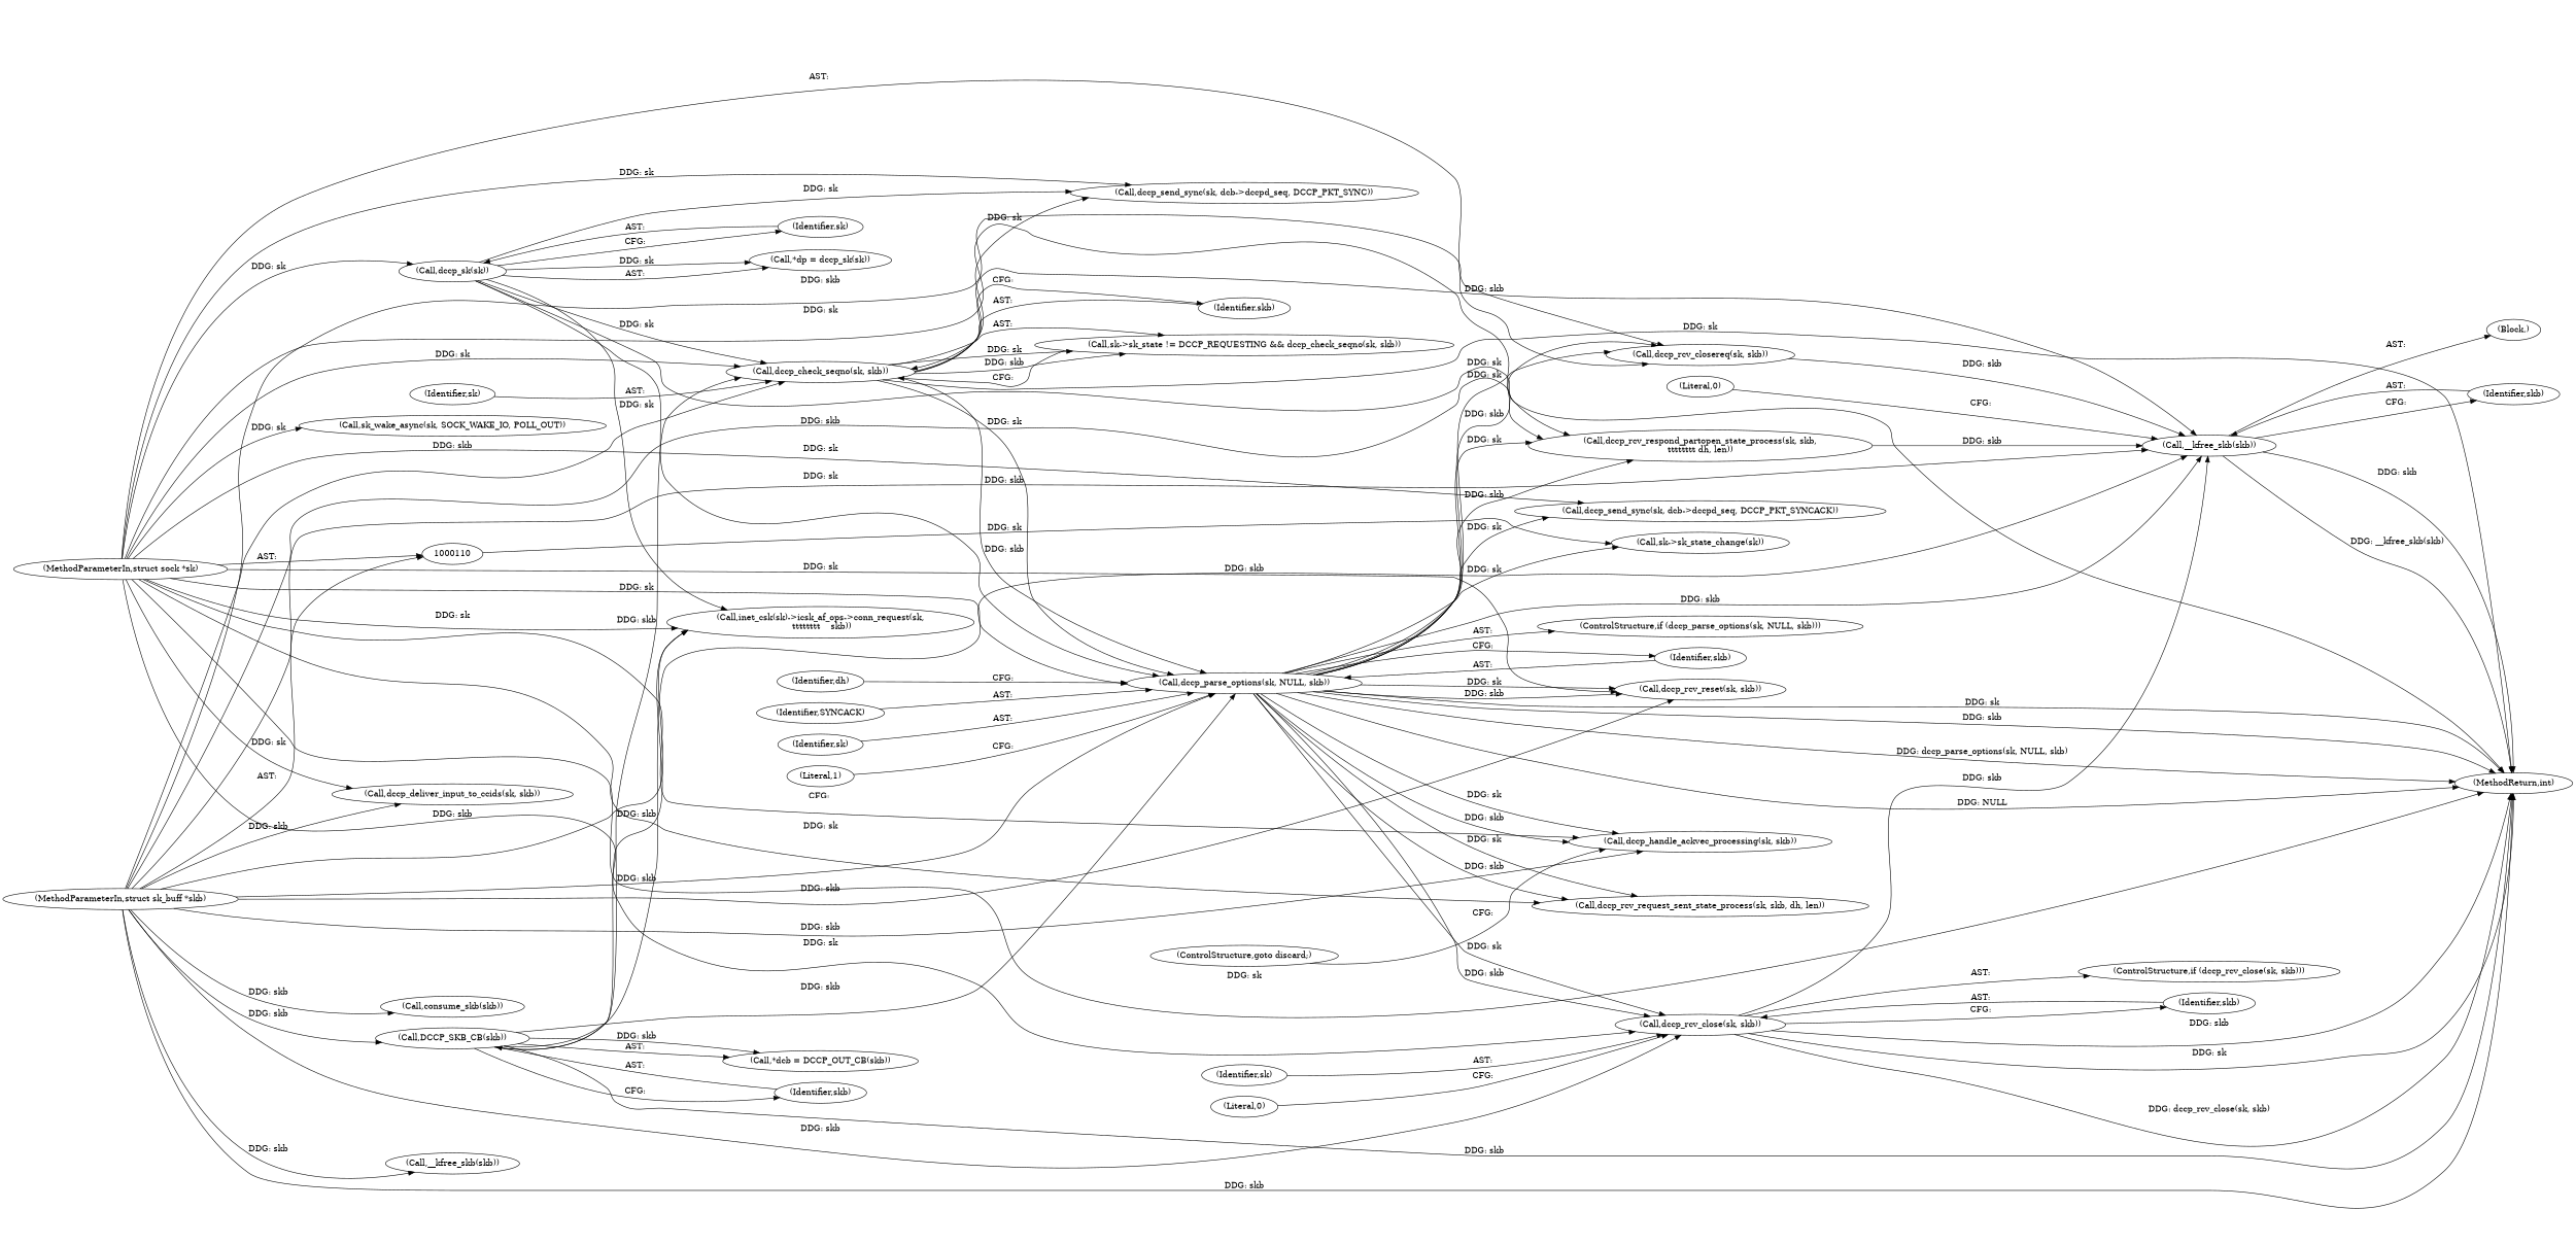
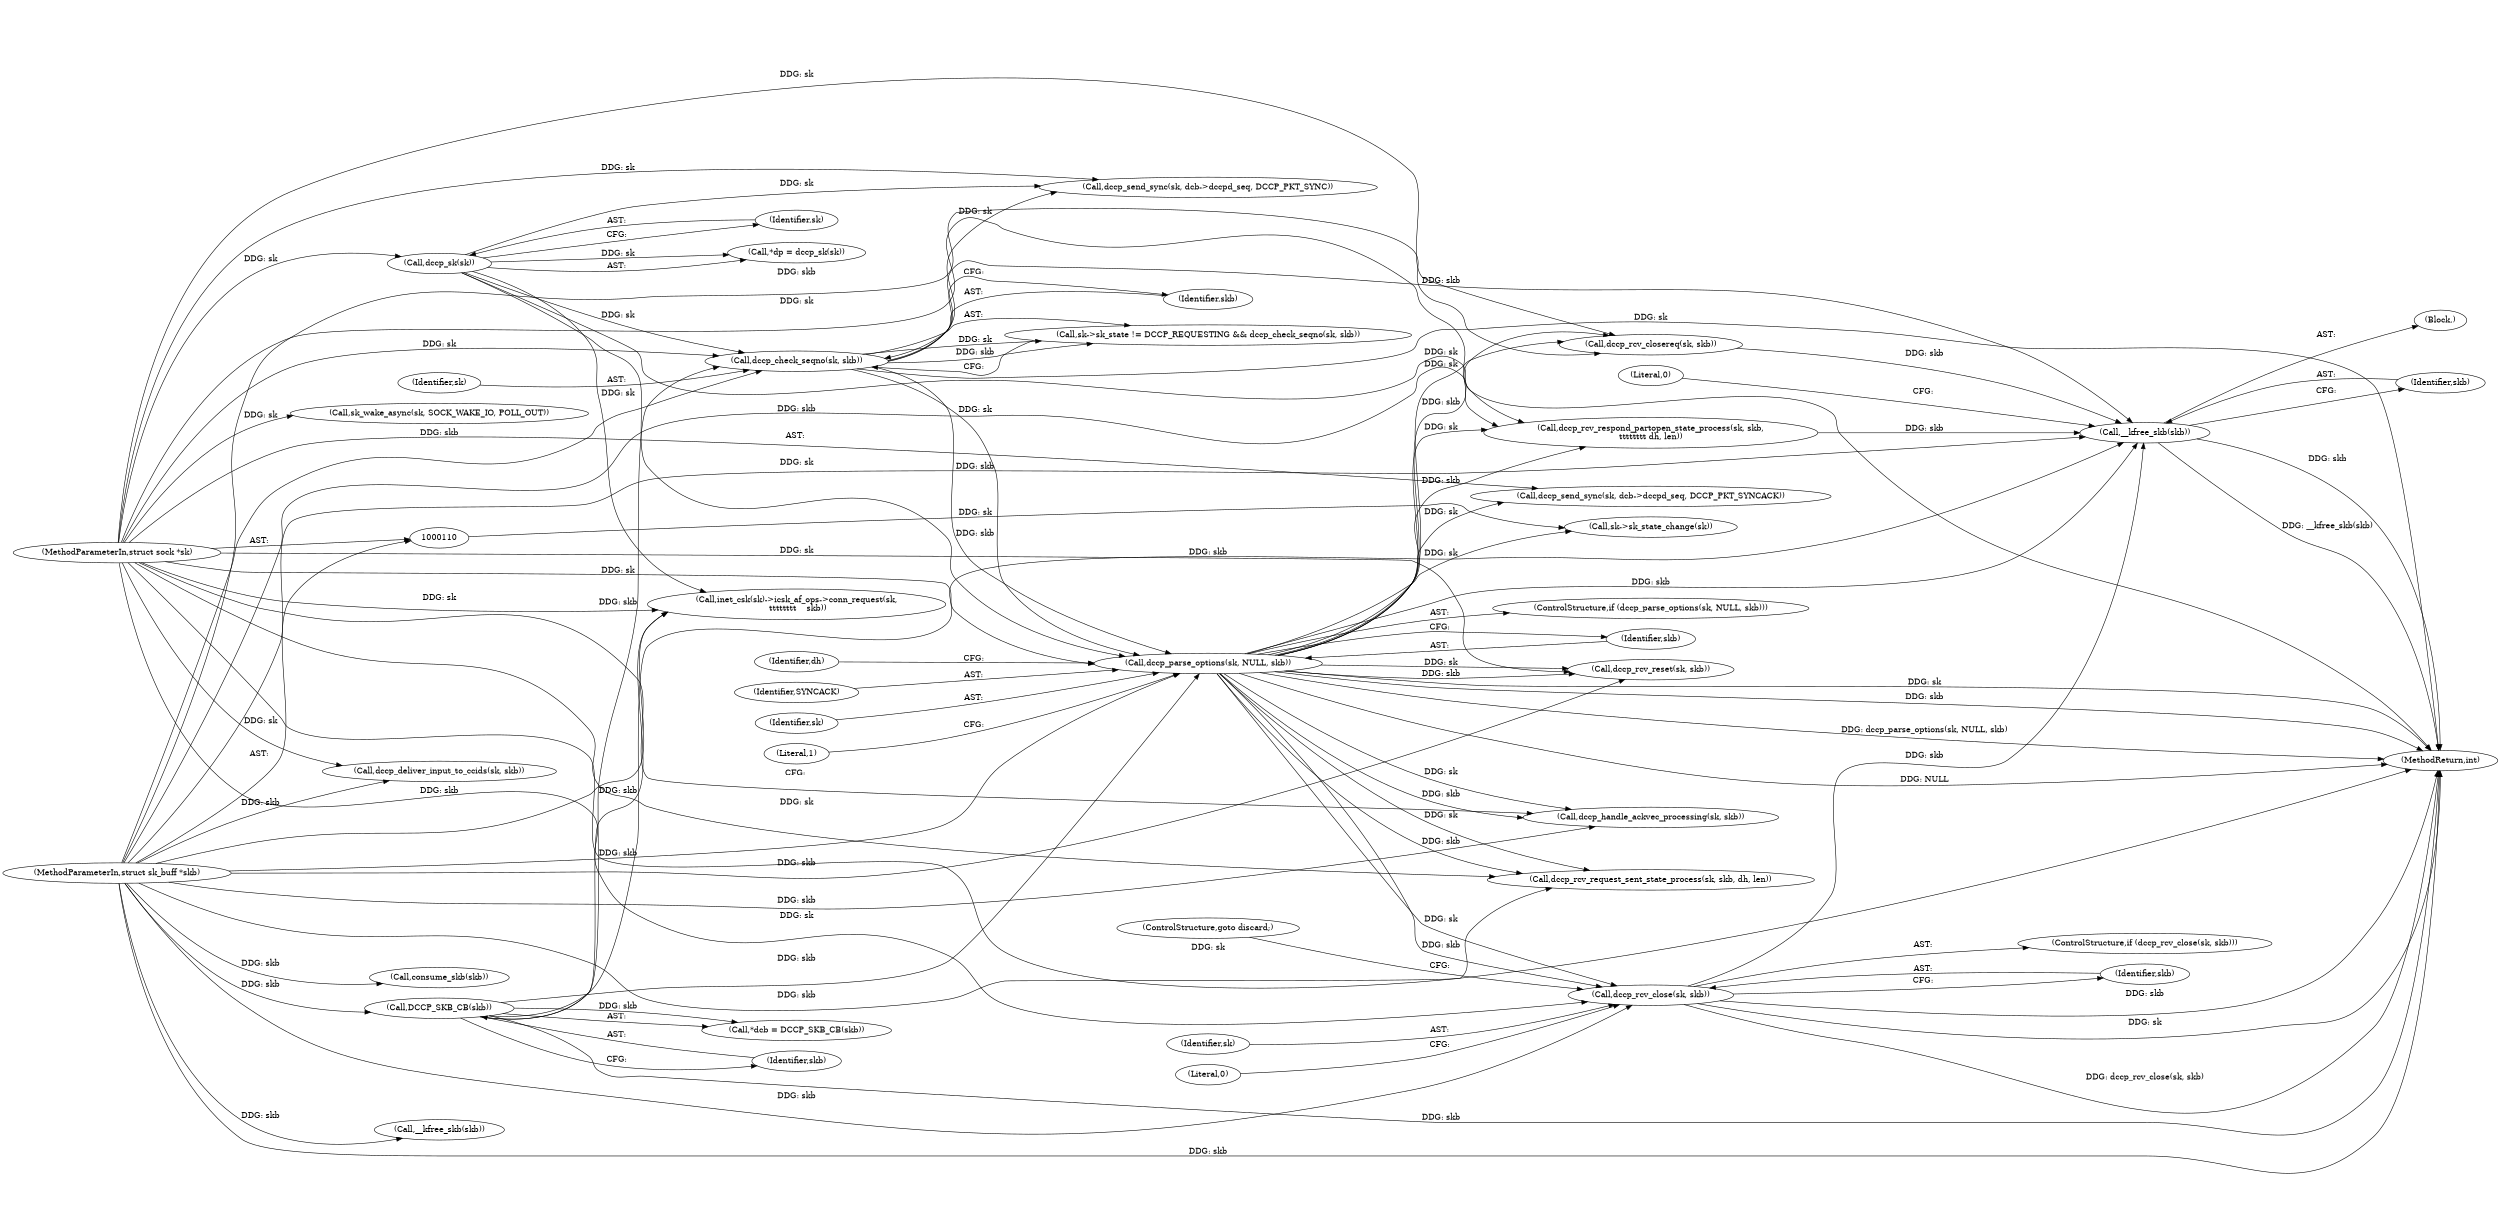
  digraph {
    rankdir=LR
    n1 [label="(Call,dccp_rcv_close(sk, skb))"]
    n2 [label="(Call,__kfree_skb(skb))"]
    n3 [label="(ControlStructure,if (dccp_rcv_close(sk, skb)))"]
    n4 [label="(MethodReturn,int)"]
    n5 [label="(Identifier,skb)"]
    n6 [label="(Identifier,skb)"]
    n7 [label="(Block,)"]
    n8 [label="(Call,dccp_parse_options(sk, NULL, skb))"]
    n9 [label="(Call,dccp_handle_ackvec_processing(sk, skb))"]
    n10 [label="(ControlStructure,if (dccp_parse_options(sk, NULL, skb)))"]
    n11 [label="(Call,dccp_send_sync(sk, dcb->dccpd_seq, DCCP_PKT_SYNCACK))"]
    n12 [label="(Call,dccp_rcv_reset(sk, skb))"]
    n13 [label="(Identifier,skb)"]
    n14 [label="(Call,sk->sk_state_change(sk))"]
    n15 [label="(Call,dccp_rcv_closereq(sk, skb))"]
    n16 [label="(Call,dccp_rcv_respond_partopen_state_process(sk, skb,\n\t\t\t\t\t\t\t\t dh, len))"]
    n17 [label="(Call,dccp_rcv_request_sent_state_process(sk, skb, dh, len))"]
    n18 [label="(Call,dccp_check_seqno(sk, skb))"]
    n19 [label="(Identifier,skb)"]
    n20 [label="(Call,dccp_send_sync(sk, dcb->dccpd_seq, DCCP_PKT_SYNC))"]
    n21 [label="(Call,sk->sk_state != DCCP_REQUESTING && dccp_check_seqno(sk, skb))"]
    n22 [label="(Call,dccp_sk(sk))"]
    n23 [label="(Identifier,sk)"]
    n24 [label="(Call,*dp = dccp_sk(sk))"]
    n25 [label="(Call,inet_csk(sk)->icsk_af_ops->conn_request(sk,\n \t\t\t\t\t\t\t\t    skb))"]
    n26 [label="(MethodParameterIn,struct sock *sk)"]
    n27 [label="(Call,dccp_deliver_input_to_ccids(sk, skb))"]
    n28 [label="(Call,sk_wake_async(sk, SOCK_WAKE_IO, POLL_OUT))"]
    1000110
    n30 [label="(Call,DCCP_SKB_CB(skb))"]
-   n31 [label="(Call,*dcb = DCCP_OUT_CB(skb))"]
+   n31 [label="(Call,*dcb = DCCP_SKB_CB(skb))"]
    n32 [label="(Identifier,skb)"]
    n33 [label="(MethodParameterIn,struct sk_buff *skb)"]
    n34 [label="(Call,consume_skb(skb))"]
    n35 [label="(Call,__kfree_skb(skb))"]
    n36 [label="(Identifier,dh)"]
    n37 [label="(Identifier,SYNCACK)"]
    n38 [label="(Identifier,sk)"]
    n39 [label="(Identifier,sk)"]
    n40 [label="(Identifier,sk)"]
    n41 [label="(Literal,0)"]
    n42 [label="(ControlStructure,goto discard;)"]
    n43 [label="(Literal,0)"]
    n44 [label="(Literal,1)"]
    n1 -> n2 [label="DDG: skb"]
    n1 -> n3 [label="AST: "]
    n1 -> n4 [label="DDG: skb"]
    n1 -> n4 [label="DDG: sk"]
    n1 -> n4 [label="DDG: dccp_rcv_close(sk, skb)"]
    n1 -> n5 [label="CFG: "]
    n2 -> n4 [label="DDG: skb"]
    n2 -> n4 [label="DDG: __kfree_skb(skb)"]
    n2 -> n6 [label="CFG: "]
    n2 -> n7 [label="AST: "]
    n5 -> n1 [label="AST: "]
    n6 -> n2 [label="AST: "]
    n8 -> n1 [label="DDG: sk"]
    n8 -> n1 [label="DDG: skb"]
    n8 -> n2 [label="DDG: skb"]
    n8 -> n4 [label="DDG: sk"]
    n8 -> n4 [label="DDG: skb"]
    n8 -> n4 [label="DDG: dccp_parse_options(sk, NULL, skb)"]
    n8 -> n4 [label="DDG: NULL"]
    n8 -> n9 [label="DDG: sk"]
    n8 -> n9 [label="DDG: skb"]
    n8 -> n10 [label="AST: "]
    n8 -> n11 [label="DDG: sk"]
    n8 -> n12 [label="DDG: sk"]
    n8 -> n12 [label="DDG: skb"]
    n8 -> n13 [label="CFG: "]
    n8 -> n14 [label="DDG: sk"]
    n8 -> n15 [label="DDG: sk"]
    n8 -> n15 [label="DDG: skb"]
    n8 -> n16 [label="DDG: sk"]
    n8 -> n16 [label="DDG: skb"]
    n8 -> n17 [label="DDG: sk"]
    n8 -> n17 [label="DDG: skb"]
    n13 -> n8 [label="AST: "]
    n15 -> n2 [label="DDG: skb"]
    n16 -> n2 [label="DDG: skb"]
    n18 -> n2 [label="DDG: skb"]
    n18 -> n4 [label="DDG: sk"]
    n18 -> n8 [label="DDG: sk"]
    n18 -> n8 [label="DDG: skb"]
    n18 -> n19 [label="CFG: "]
    n18 -> n20 [label="DDG: sk"]
    n18 -> n21 [label="AST: "]
    n18 -> n21 [label="DDG: sk"]
    n18 -> n21 [label="DDG: skb"]
    n19 -> n18 [label="AST: "]
    n21 -> n18 [label="CFG: "]
    n22 -> n4 [label="DDG: sk"]
    n22 -> n8 [label="DDG: sk"]
    n22 -> n18 [label="DDG: sk"]
    n22 -> n20 [label="DDG: sk"]
    n22 -> n23 [label="CFG: "]
    n22 -> n24 [label="AST: "]
    n22 -> n24 [label="DDG: sk"]
    n22 -> n25 [label="DDG: sk"]
    n23 -> n22 [label="AST: "]
    n26 -> n1 [label="DDG: sk"]
    n26 -> n4 [label="DDG: sk"]
    n26 -> n8 [label="DDG: sk"]
    n26 -> n9 [label="CFG: "]
-   n26 -> n11 [label="DDG: sk"]
+   n26 -> n11 [label="AST: "]
    n26 -> n12 [label="DDG: sk"]
-   n26 -> n15 [label="AST: "]
+   n26 -> n15 [label="DDG: sk"]
    n26 -> n16 [label="DDG: sk"]
    n26 -> n17 [label="DDG: sk"]
    n26 -> n18 [label="DDG: sk"]
    n26 -> n20 [label="DDG: sk"]
    n26 -> n22 [label="DDG: sk"]
    n26 -> n25 [label="DDG: sk"]
    n26 -> n27 [label="DDG: sk"]
    n26 -> n28 [label="DDG: sk"]
    n26 -> 1000110 [label="AST: "]
    1000110 -> n14 [label="DDG: sk"]
    n30 -> n2 [label="DDG: skb"]
    n30 -> n4 [label="DDG: skb"]
    n30 -> n8 [label="DDG: skb"]
    n30 -> n18 [label="DDG: skb"]
    n30 -> n25 [label="DDG: skb"]
    n30 -> n31 [label="AST: "]
    n30 -> n31 [label="DDG: skb"]
    n30 -> n32 [label="CFG: "]
    n32 -> n30 [label="AST: "]
    n33 -> n1 [label="DDG: skb"]
    n33 -> n2 [label="DDG: skb"]
    n33 -> n4 [label="DDG: skb"]
    n33 -> n8 [label="DDG: skb"]
    n33 -> n9 [label="DDG: skb"]
    n33 -> n12 [label="DDG: skb"]
    n33 -> n15 [label="DDG: skb"]
    n33 -> n16 [label="DDG: skb"]
+   n33 -> n17 [label="DDG: skb"]
    n33 -> n18 [label="DDG: skb"]
    n33 -> n25 [label="DDG: skb"]
    n33 -> n27 [label="DDG: skb"]
    n33 -> 1000110 [label="AST: "]
    n33 -> n30 [label="DDG: skb"]
    n33 -> n34 [label="DDG: skb"]
    n33 -> n35 [label="DDG: skb"]
    n36 -> n8 [label="CFG: "]
    n37 -> n8 [label="AST: "]
    n38 -> n1 [label="AST: "]
    n39 -> n8 [label="AST: "]
    n40 -> n18 [label="AST: "]
    n41 -> n1 [label="CFG: "]
-   n42 -> n9 [label="CFG: "]
+   n42 -> n1 [label="CFG: "]
    n43 -> n2 [label="CFG: "]
    n44 -> n8 [label="CFG: "]
  }
